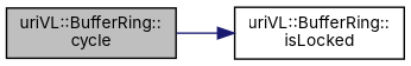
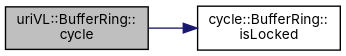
  digraph {
    rankdir=LR
    fontname=Inter
    node [color=black fontname=Inter fontsize=10 shape=record style=filled]
    n1 [fillcolor=grey75 fontcolor=black height=0.2 label="uriVL::BufferRing::\lcycle" width=0.4]
-   n2 [fillcolor=white height=0.2 label="uriVL::BufferRing::\lisLocked" width=0.4]
+   n2 [fillcolor=white height=0.2 label="cycle::BufferRing::\lisLocked" width=0.4]
    n1 -> n2 [color=midnightblue fontname=Inter fontsize=10 labelfontname=Helvetica labelfontsize=10 style=solid]
  }
